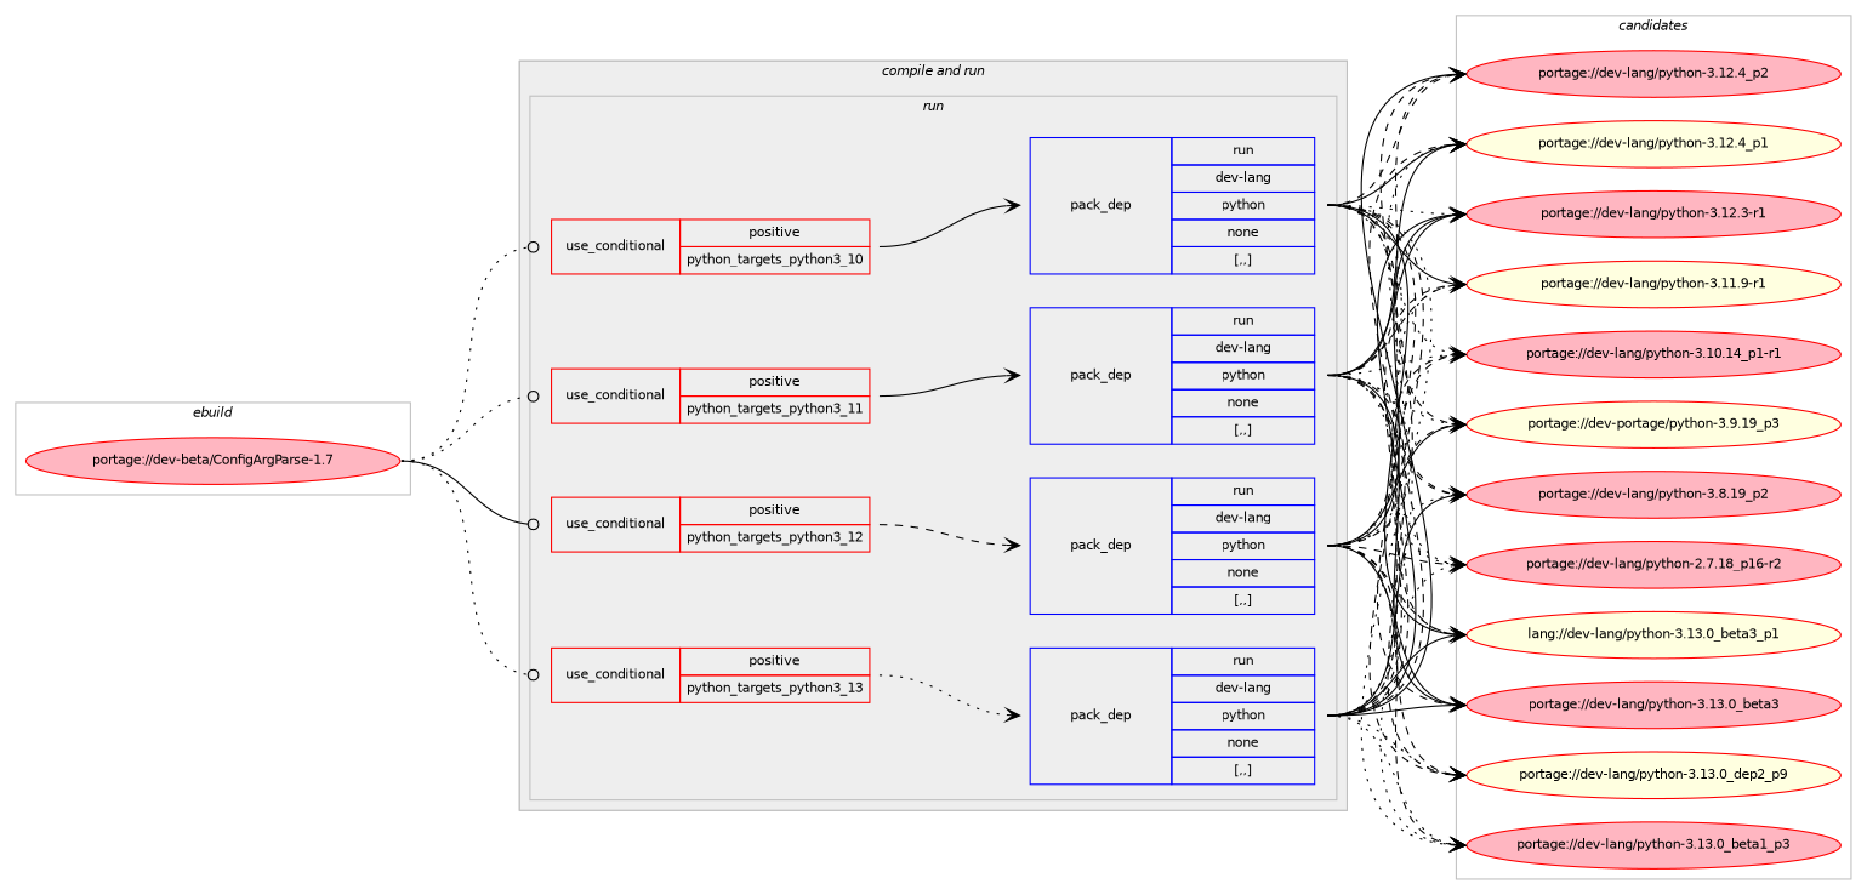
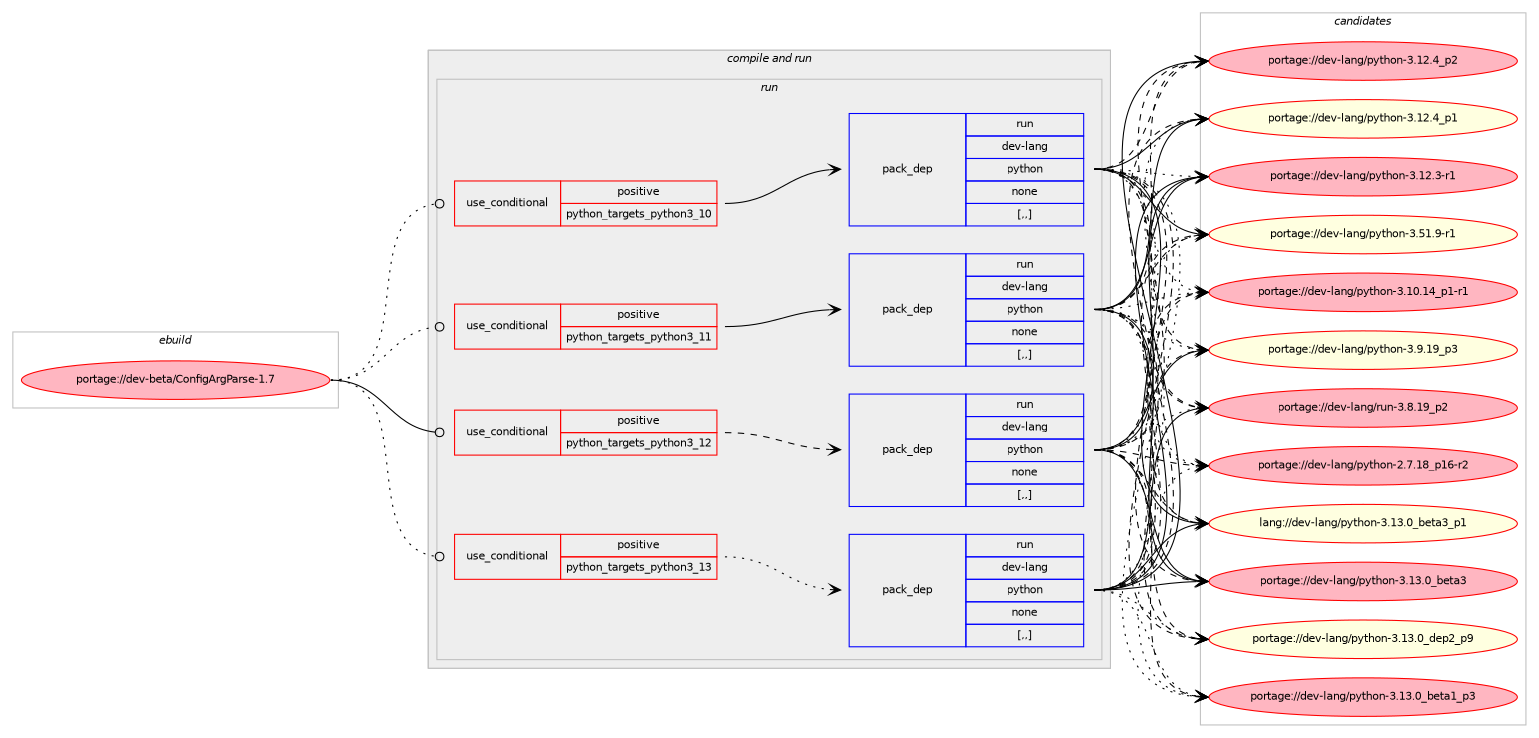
  digraph {
    compound=true
    concentrate=true
    fontname=Helvetica
    fontsize=10
    newrank=true
    rankdir=LR
    ranksep=1.5
    node [color=red fontname=Helvetica fontsize=10 style=filled]
    edge [arrowhead=vee headport=w style=dashed tailport=e weight=100]
    n1 [fillcolor=lightpink label="portage://dev-beta/ConfigArgParse-1.7" width=4]
    n2 [color=blue label=<<TABLE BORDER="0" CELLBORDER="1" CELLSPACING="0" CELLPADDING="4" WIDTH="220"><TR><TD ROWSPAN="6" CELLPADDING="30">pack_dep</TD></TR><TR><TD WIDTH="110">run</TD></TR><TR><TD>dev-lang</TD></TR><TR><TD>python</TD></TR><TR><TD>none</TD></TR><TR><TD>[,,]</TD></TR></TABLE>> shape=none style=""]
    n3 [label=<<TABLE BORDER="0" CELLBORDER="1" CELLSPACING="0" CELLPADDING="4"><TR><TD ROWSPAN="3" CELLPADDING="10">use_conditional</TD></TR><TR><TD>positive</TD></TR><TR><TD>python_targets_python3_10</TD></TR></TABLE>> shape=none style=""]
    n4 [color=blue label=<<TABLE BORDER="0" CELLBORDER="1" CELLSPACING="0" CELLPADDING="4" WIDTH="220"><TR><TD ROWSPAN="6" CELLPADDING="30">pack_dep</TD></TR><TR><TD WIDTH="110">run</TD></TR><TR><TD>dev-lang</TD></TR><TR><TD>python</TD></TR><TR><TD>none</TD></TR><TR><TD>[,,]</TD></TR></TABLE>> shape=none style=""]
    n5 [label=<<TABLE BORDER="0" CELLBORDER="1" CELLSPACING="0" CELLPADDING="4"><TR><TD ROWSPAN="3" CELLPADDING="10">use_conditional</TD></TR><TR><TD>positive</TD></TR><TR><TD>python_targets_python3_11</TD></TR></TABLE>> shape=none style=""]
    n6 [color=blue label=<<TABLE BORDER="0" CELLBORDER="1" CELLSPACING="0" CELLPADDING="4" WIDTH="220"><TR><TD ROWSPAN="6" CELLPADDING="30">pack_dep</TD></TR><TR><TD WIDTH="110">run</TD></TR><TR><TD>dev-lang</TD></TR><TR><TD>python</TD></TR><TR><TD>none</TD></TR><TR><TD>[,,]</TD></TR></TABLE>> shape=none style=""]
    n7 [label=<<TABLE BORDER="0" CELLBORDER="1" CELLSPACING="0" CELLPADDING="4"><TR><TD ROWSPAN="3" CELLPADDING="10">use_conditional</TD></TR><TR><TD>positive</TD></TR><TR><TD>python_targets_python3_12</TD></TR></TABLE>> shape=none style=""]
    n8 [color=blue label=<<TABLE BORDER="0" CELLBORDER="1" CELLSPACING="0" CELLPADDING="4" WIDTH="220"><TR><TD ROWSPAN="6" CELLPADDING="30">pack_dep</TD></TR><TR><TD WIDTH="110">run</TD></TR><TR><TD>dev-lang</TD></TR><TR><TD>python</TD></TR><TR><TD>none</TD></TR><TR><TD>[,,]</TD></TR></TABLE>> shape=none style=""]
    n9 [label=<<TABLE BORDER="0" CELLBORDER="1" CELLSPACING="0" CELLPADDING="4"><TR><TD ROWSPAN="3" CELLPADDING="10">use_conditional</TD></TR><TR><TD>positive</TD></TR><TR><TD>python_targets_python3_13</TD></TR></TABLE>> shape=none style=""]
    n10 [fillcolor=lightyellow label="lang://dev-lang/python-3.13.0_beta3_p1" width=4]
    n11 [fillcolor=lightpink label="portage://dev-lang/python-3.13.0_beta3" width=4]
    n12 [fillcolor=lightyellow label="portage://dev-lang/python-3.13.0_dep2_p9" width=4]
    n13 [fillcolor=lightpink label="portage://dev-lang/python-3.13.0_beta1_p3" width=4]
    n14 [fillcolor=lightpink label="portage://dev-lang/python-3.12.4_p2" width=4]
    n15 [fillcolor=lightyellow label="portage://dev-lang/python-3.12.4_p1" width=4]
    n16 [fillcolor=lightpink label="portage://dev-lang/python-3.12.3-r1" width=4]
-   n17 [fillcolor=lightyellow label="portage://dev-lang/python-3.11.9-r1" width=4]
+   n17 [fillcolor=lightyellow label="portage://dev-lang/python-3.51.9-r1" width=4]
    n18 [fillcolor=lightpink label="portage://dev-lang/python-3.10.14_p1-r1" width=4]
-   n19 [fillcolor=lightyellow label="portage://dev-portage/python-3.9.19_p3" width=4]
-   n20 [fillcolor=lightpink label="portage://dev-lang/python-3.8.19_p2" width=4]
+   n19 [fillcolor=lightyellow label="portage://dev-lang/python-3.9.19_p3" width=4]
+   n20 [fillcolor=lightpink label="portage://dev-lang/run-3.8.19_p2" width=4]
    n21 [fillcolor=lightpink label="portage://dev-lang/python-2.7.18_p16-r2" width=4]
    subgraph cluster_1 {
      color=gray
      label=<<i>ebuild</i>>
      n1
    }
    subgraph cluster_2 {
      color=gray
      label=<<i>dependencies</i>>
      subgraph cluster_3 {
        color=gray
        fillcolor="#eeeeee"
        label=<<i>compile</i>>
        style=filled
      }
      subgraph cluster_4 {
        color=gray
        fillcolor="#eeeeee"
        label=<<i>compile and run</i>>
        style=filled
      }
      subgraph cluster_5 {
        color=gray
        fillcolor="#eeeeee"
        label=<<i>run</i>>
        style=filled
        subgraph sub_6 {
          color=gray
          fillcolor="#eeeeee"
          label=<<i>run</i>>
          style=filled
          n5
          subgraph sub_7 {
            color=gray
            fillcolor="#eeeeee"
            label=<<i>run</i>>
            style=filled
            n4
          }
        }
        subgraph sub_8 {
          color=gray
          fillcolor="#eeeeee"
          label=<<i>run</i>>
          style=filled
          n3
          subgraph sub_9 {
            color=gray
            fillcolor="#eeeeee"
            label=<<i>run</i>>
            style=filled
            n2
          }
        }
        subgraph sub_10 {
          color=gray
          fillcolor="#eeeeee"
          label=<<i>run</i>>
          style=filled
          n7
          subgraph sub_11 {
            color=gray
            fillcolor="#eeeeee"
            label=<<i>run</i>>
            style=filled
            n6
          }
        }
        subgraph sub_12 {
          color=gray
          fillcolor="#eeeeee"
          label=<<i>run</i>>
          style=filled
          n9
          subgraph sub_13 {
            color=gray
            fillcolor="#eeeeee"
            label=<<i>run</i>>
            style=filled
            n8
          }
        }
      }
    }
    subgraph cluster_14 {
      color=gray
      label=<<i>candidates</i>>
      rank=same
      subgraph sub_15 {
        color=black
        label=<<i>candidates</i>>
        nodesep=1
        rank=same
        n10
        n11
        n12
        n13
        n14
        n15
        n16
        n17
        n18
        n19
        n20
        n21
      }
      subgraph sub_16 {
        color=black
        label=<<i>candidates</i>>
        nodesep=1
        rank=same
        n10
        n11
        n12
        n13
        n14
        n15
        n16
        n17
        n18
        n19
        n20
        n21
      }
      subgraph sub_17 {
        color=black
        label=<<i>candidates</i>>
        nodesep=1
        rank=same
        n10
        n11
        n12
        n13
        n14
        n15
        n16
        n17
        n18
        n19
        n20
        n21
      }
      subgraph sub_18 {
        color=black
        label=<<i>candidates</i>>
        nodesep=1
        rank=same
        n10
        n11
        n12
        n13
        n14
        n15
        n16
        n17
        n18
        n19
        n20
        n21
      }
    }
    n1 -> n3 [arrowhead=odot style=dotted weight=20]
    n1 -> n5 [arrowhead=odot style=dotted weight=20]
    n1 -> n7 [arrowhead=odot style=solid weight=20]
    n1 -> n9 [arrowhead=odot style=dotted weight=20]
    n2 -> n10 [style=solid]
    n2 -> n11
    n2 -> n12
    n2 -> n13 [style=dotted]
    n2 -> n14
    n2 -> n15 [style=solid]
    n2 -> n16 [style=dotted]
    n2 -> n17 [style=solid]
    n2 -> n18 [style=dotted]
    n2 -> n19
    n2 -> n20
    n2 -> n21 [style=dotted]
    n3 -> n2 [style=solid weight=20]
    n4 -> n10
    n4 -> n11 [style=solid]
    n4 -> n12
    n4 -> n13 [style=dotted]
    n4 -> n14
    n4 -> n15 [style=solid]
    n4 -> n16 [style=solid]
    n4 -> n17
    n4 -> n18 [style=dotted]
    n4 -> n19 [style=dotted]
    n4 -> n20
    n4 -> n21 [style=dotted]
    n5 -> n4 [style=solid weight=20]
    n6 -> n10
    n6 -> n11 [style=solid]
    n6 -> n12
    n6 -> n13
    n6 -> n14
    n6 -> n15 [style=dotted]
    n6 -> n16 [style=solid]
    n6 -> n17 [style=dotted]
    n6 -> n18
    n6 -> n19 [style=solid]
    n6 -> n20 [style=dotted]
    n6 -> n21
    n7 -> n6 [weight=20]
    n8 -> n10 [style=solid]
    n8 -> n11 [style=solid]
    n8 -> n12 [style=dotted]
    n8 -> n13 [style=dotted]
    n8 -> n14 [style=solid]
    n8 -> n15
    n8 -> n16 [style=solid]
    n8 -> n17
    n8 -> n18
    n8 -> n19
    n8 -> n20 [style=solid]
    n8 -> n21 [style=dotted]
    n9 -> n8 [style=dotted weight=20]
  }
